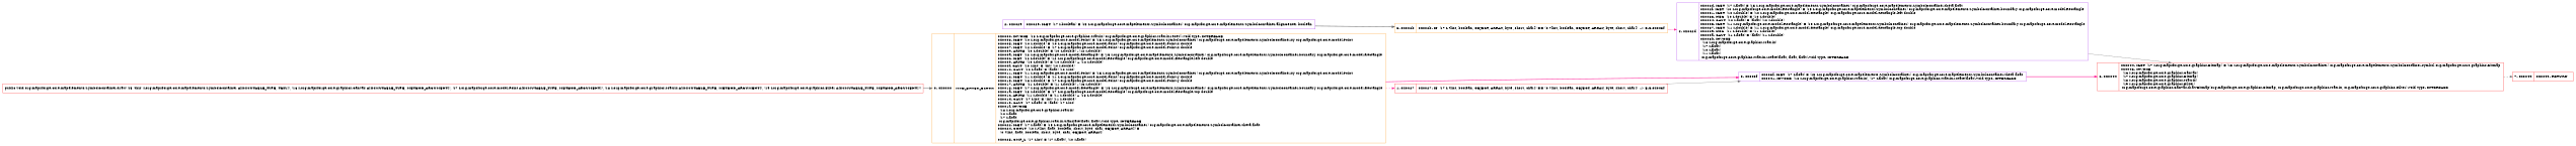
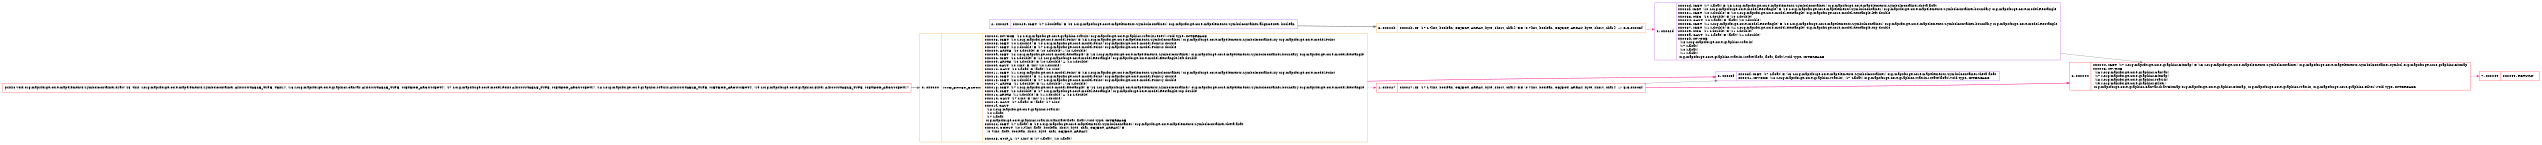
  digraph {
    rankdir=LR
    node [color=red shape=record]
    edge [color=deeppink style=bold]
-   n1 [color=darkorange label="{0\:\ 0x0000|MTH_ENTER_BLOCK\l|0x0000: INVOKE  (r8 I:org.mapsforge.core.graphics.Matrix) org.mapsforge.core.graphics.Matrix.reset():void type: INTERFACE \l0x0003: IGET  (r0 I:org.mapsforge.core.model.Point) = (r5 I:org.mapsforge.core.mapelements.SymbolContainer) org.mapsforge.core.mapelements.SymbolContainer.xy org.mapsforge.core.model.Point \l0x0005: IGET  (r0 I:double) = (r0 I:org.mapsforge.core.model.Point) org.mapsforge.core.model.Point.x double \l0x0007: IGET  (r2 I:double) = (r7 I:org.mapsforge.core.model.Point) org.mapsforge.core.model.Point.x double \l0x0009: ARITH  (r0 I:double) = (r0 I:double) \- (r2 I:double) \l0x000a: IGET  (r2 I:org.mapsforge.core.model.Rectangle) = (r5 I:org.mapsforge.core.mapelements.SymbolContainer) org.mapsforge.core.mapelements.SymbolContainer.boundary org.mapsforge.core.model.Rectangle \l0x000c: IGET  (r2 I:double) = (r2 I:org.mapsforge.core.model.Rectangle) org.mapsforge.core.model.Rectangle.left double \l0x000e: ARITH  (r0 I:double) = (r0 I:double) + (r2 I:double) \l0x000f: CAST  (r0 I:int) = (int) (r0 I:double) \l0x0010: CAST  (r0 I:float) = (float) (r0 I:int) \l0x0011: IGET  (r1 I:org.mapsforge.core.model.Point) = (r5 I:org.mapsforge.core.mapelements.SymbolContainer) org.mapsforge.core.mapelements.SymbolContainer.xy org.mapsforge.core.model.Point \l0x0013: IGET  (r1 I:double) = (r1 I:org.mapsforge.core.model.Point) org.mapsforge.core.model.Point.y double \l0x0015: IGET  (r3 I:double) = (r7 I:org.mapsforge.core.model.Point) org.mapsforge.core.model.Point.y double \l0x0017: ARITH  (r1 I:double) = (r1 I:double) \- (r3 I:double) \l0x0018: IGET  (r7 I:org.mapsforge.core.model.Rectangle) = (r5 I:org.mapsforge.core.mapelements.SymbolContainer) org.mapsforge.core.mapelements.SymbolContainer.boundary org.mapsforge.core.model.Rectangle \l0x001a: IGET  (r3 I:double) = (r7 I:org.mapsforge.core.model.Rectangle) org.mapsforge.core.model.Rectangle.top double \l0x001c: ARITH  (r1 I:double) = (r1 I:double) + (r3 I:double) \l0x001d: CAST  (r7 I:int) = (int) (r1 I:double) \l0x001e: CAST  (r7 I:float) = (float) (r7 I:int) \l0x001f: INVOKE  \l  (r8 I:org.mapsforge.core.graphics.Matrix)\l  (r0 I:float)\l  (r7 I:float)\l org.mapsforge.core.graphics.Matrix.translate(float, float):void type: INTERFACE \l0x0022: IGET  (r7 I:float) = (r5 I:org.mapsforge.core.mapelements.SymbolContainer) org.mapsforge.core.mapelements.SymbolContainer.theta float \l0x0024: CONST  (r0 I:?[int, float, boolean, short, byte, char, OBJECT, ARRAY]) = \l  (0 ?[int, float, boolean, short, byte, char, OBJECT, ARRAY])\l \l0x0025: CMP_L  (r7 I:int) = (r7 I:float), (r0 I:float) \l}"]
+   n1 [color=darkorange label="{0\:\ 0x0000|MTH_ENTER_BLOCK\l|0x0000: INVOKE  (r8 I:org.mapsforge.core.graphics.Matrix) org.mapsforge.core.graphics.Matrix.reset():void type: INTERFACE \l0x0003: IGET  (r0 I:org.mapsforge.core.model.Point) = (r5 I:org.mapsforge.core.mapelements.SymbolContainer) org.mapsforge.core.mapelements.SymbolContainer.xy org.mapsforge.core.model.Point \l0x0005: IGET  (r0 I:double) = (r0 I:org.mapsforge.core.model.Point) org.mapsforge.core.model.Point.x double \l0x0007: IGET  (r2 I:double) = (r7 I:org.mapsforge.core.model.Point) org.mapsforge.core.model.Point.x double \l0x0009: ARITH  (r0 I:double) = (r0 I:double) \- (r2 I:double) \l0x000a: IGET  (r2 I:org.mapsforge.core.model.Rectangle) = (r5 I:org.mapsforge.core.mapelements.SymbolContainer) org.mapsforge.core.mapelements.SymbolContainer.boundary org.mapsforge.core.model.Rectangle \l0x000c: IGET  (r2 I:double) = (r2 I:org.mapsforge.core.model.Rectangle) org.mapsforge.core.model.Rectangle.left double \l0x000e: ARITH  (r0 I:double) = (r0 I:double) + (r2 I:double) \l0x000f: CAST  (r0 I:int) = (int) (r0 I:double) \l0x0010: CAST  (r0 I:float) = (float) (r0 I:int) \l0x0011: IGET  (r1 I:org.mapsforge.core.model.Point) = (r5 I:org.mapsforge.core.mapelements.SymbolContainer) org.mapsforge.core.mapelements.SymbolContainer.xy org.mapsforge.core.model.Point \l0x0013: IGET  (r1 I:double) = (r1 I:org.mapsforge.core.model.Point) org.mapsforge.core.model.Point.y double \l0x0015: IGET  (r3 I:double) = (r7 I:org.mapsforge.core.model.Point) org.mapsforge.core.model.Point.y double \l0x0017: ARITH  (r1 I:double) = (r1 I:double) \- (r3 I:double) \l0x0018: IGET  (r7 I:org.mapsforge.core.model.Rectangle) = (r5 I:org.mapsforge.core.mapelements.SymbolContainer) org.mapsforge.core.mapelements.SymbolContainer.boundary org.mapsforge.core.model.Rectangle \l0x001a: IGET  (r3 I:double) = (r7 I:org.mapsforge.core.model.Rectangle) org.mapsforge.core.model.Rectangle.top double \l0x001c: ARITH  (r1 I:double) = (r1 I:double) + (r3 I:double) \l0x001d: CAST  (r7 I:int) = (int) (r1 I:double) \l0x001e: CAST  (r7 I:float) = (float) (r7 I:int) \l0x001f: CAST  \l  (r8 I:org.mapsforge.core.graphics.Matrix)\l  (r0 I:float)\l  (r7 I:float)\l org.mapsforge.core.graphics.Matrix.translate(float, float):void type: INTERFACE \l0x0022: IGET  (r7 I:float) = (r5 I:org.mapsforge.core.mapelements.SymbolContainer) org.mapsforge.core.mapelements.SymbolContainer.theta float \l0x0024: CONST  (r0 I:?[int, float, boolean, short, byte, char, OBJECT, ARRAY]) = \l  (0 ?[int, float, boolean, short, byte, char, OBJECT, ARRAY])\l \l0x0025: CMP_L  (r7 I:int) = (r7 I:float), (r0 I:float) \l}"]
    n2 [label="{1\:\ 0x0027|0x0027: IF  (r7 I:?[int, boolean, OBJECT, ARRAY, byte, short, char]) == (0 ?[int, boolean, OBJECT, ARRAY, byte, short, char])  \-\> B:5:0x003f \l}"]
    n3 [color=purple label="{5\:\ 0x003f|0x003f: IGET  (r7 I:float) = (r5 I:org.mapsforge.core.mapelements.SymbolContainer) org.mapsforge.core.mapelements.SymbolContainer.theta float \l0x0041: INVOKE  (r8 I:org.mapsforge.core.graphics.Matrix), (r7 I:float) org.mapsforge.core.graphics.Matrix.rotate(float):void type: INTERFACE \l}"]
    n4 [color=purple label="{2\:\ 0x0029|0x0029: IGET  (r7 I:boolean) = (r5 I:org.mapsforge.core.mapelements.SymbolContainer) org.mapsforge.core.mapelements.SymbolContainer.alignCenter boolean \l}"]
    n5 [color=darkorange label="{3\:\ 0x002b|0x002b: IF  (r7 I:?[int, boolean, OBJECT, ARRAY, byte, short, char]) == (0 ?[int, boolean, OBJECT, ARRAY, byte, short, char])  \-\> B:5:0x003f \l}"]
    n6 [label="{6\:\ 0x0044|0x0044: IGET  (r7 I:org.mapsforge.core.graphics.Bitmap) = (r5 I:org.mapsforge.core.mapelements.SymbolContainer) org.mapsforge.core.mapelements.SymbolContainer.symbol org.mapsforge.core.graphics.Bitmap \l0x0046: INVOKE  \l  (r6 I:org.mapsforge.core.graphics.Canvas)\l  (r7 I:org.mapsforge.core.graphics.Bitmap)\l  (r8 I:org.mapsforge.core.graphics.Matrix)\l  (r9 I:org.mapsforge.core.graphics.Filter)\l org.mapsforge.core.graphics.Canvas.drawBitmap(org.mapsforge.core.graphics.Bitmap, org.mapsforge.core.graphics.Matrix, org.mapsforge.core.graphics.Filter):void type: INTERFACE \l}"]
    n7 [color=purple label="{4\:\ 0x002d|0x002d: IGET  (r7 I:float) = (r5 I:org.mapsforge.core.mapelements.SymbolContainer) org.mapsforge.core.mapelements.SymbolContainer.theta float \l0x002f: IGET  (r0 I:org.mapsforge.core.model.Rectangle) = (r5 I:org.mapsforge.core.mapelements.SymbolContainer) org.mapsforge.core.mapelements.SymbolContainer.boundary org.mapsforge.core.model.Rectangle \l0x0031: IGET  (r0 I:double) = (r0 I:org.mapsforge.core.model.Rectangle) org.mapsforge.core.model.Rectangle.left double \l0x0033: NEG  (r0 I:double) = (r0 I:double) \l0x0034: CAST  (r0 I:float) = (float) (r0 I:double) \l0x0035: IGET  (r1 I:org.mapsforge.core.model.Rectangle) = (r5 I:org.mapsforge.core.mapelements.SymbolContainer) org.mapsforge.core.mapelements.SymbolContainer.boundary org.mapsforge.core.model.Rectangle \l0x0037: IGET  (r1 I:double) = (r1 I:org.mapsforge.core.model.Rectangle) org.mapsforge.core.model.Rectangle.top double \l0x0039: NEG  (r1 I:double) = (r1 I:double) \l0x003a: CAST  (r1 I:float) = (float) (r1 I:double) \l0x003b: INVOKE  \l  (r8 I:org.mapsforge.core.graphics.Matrix)\l  (r7 I:float)\l  (r0 I:float)\l  (r1 I:float)\l org.mapsforge.core.graphics.Matrix.rotate(float, float, float):void type: INTERFACE \l}"]
    n8 [label="{7\:\ 0x0049|0x0049: RETURN   \l}"]
    n9 [label="{public void org.mapsforge.core.mapelements.SymbolContainer.draw((r5 'this' I:org.mapsforge.core.mapelements.SymbolContainer A[IMMUTABLE_TYPE, THIS]), (r6 I:org.mapsforge.core.graphics.Canvas A[IMMUTABLE_TYPE, METHOD_ARGUMENT]), (r7 I:org.mapsforge.core.model.Point A[IMMUTABLE_TYPE, METHOD_ARGUMENT]), (r8 I:org.mapsforge.core.graphics.Matrix A[IMMUTABLE_TYPE, METHOD_ARGUMENT]), (r9 I:org.mapsforge.core.graphics.Filter A[IMMUTABLE_TYPE, METHOD_ARGUMENT])) }"]
    n1 -> n2 [style=dashed]
    n1 -> n3
    n2 -> n3 [color=gray40 style=solid]
-   n3 -> n6
+   n2 -> n6
    n4 -> n5 [color=gray40]
    n5 -> n7 [style=solid]
-   n6 -> n8 [color=gray40 style=dashed]
+   n6 -> n8 [style=dashed]
    n7 -> n6 [color=gray40 style=solid]
    n9 -> n1 [color=gray40]
  }
